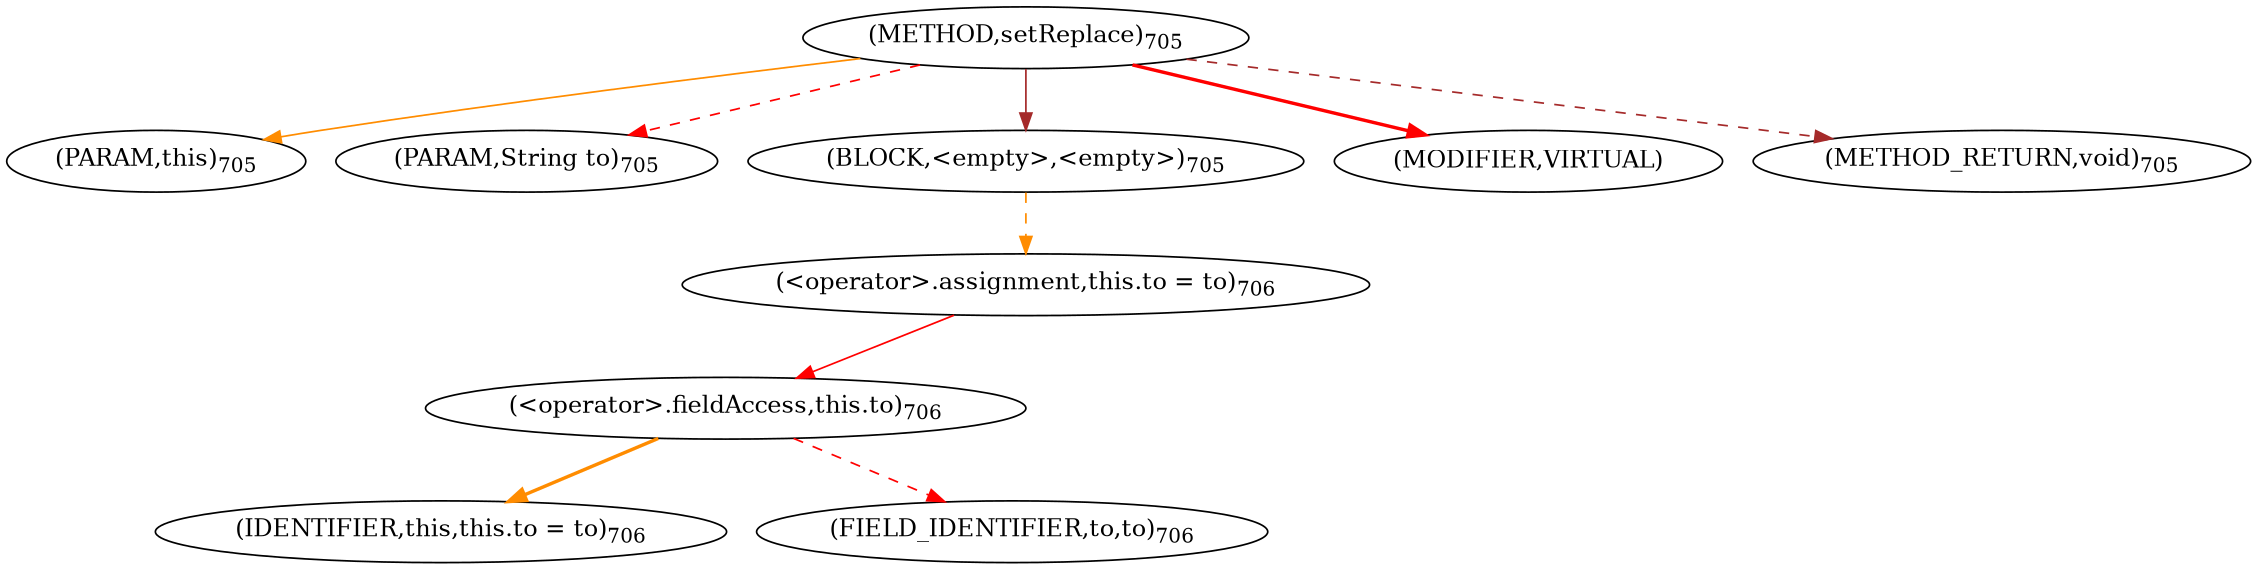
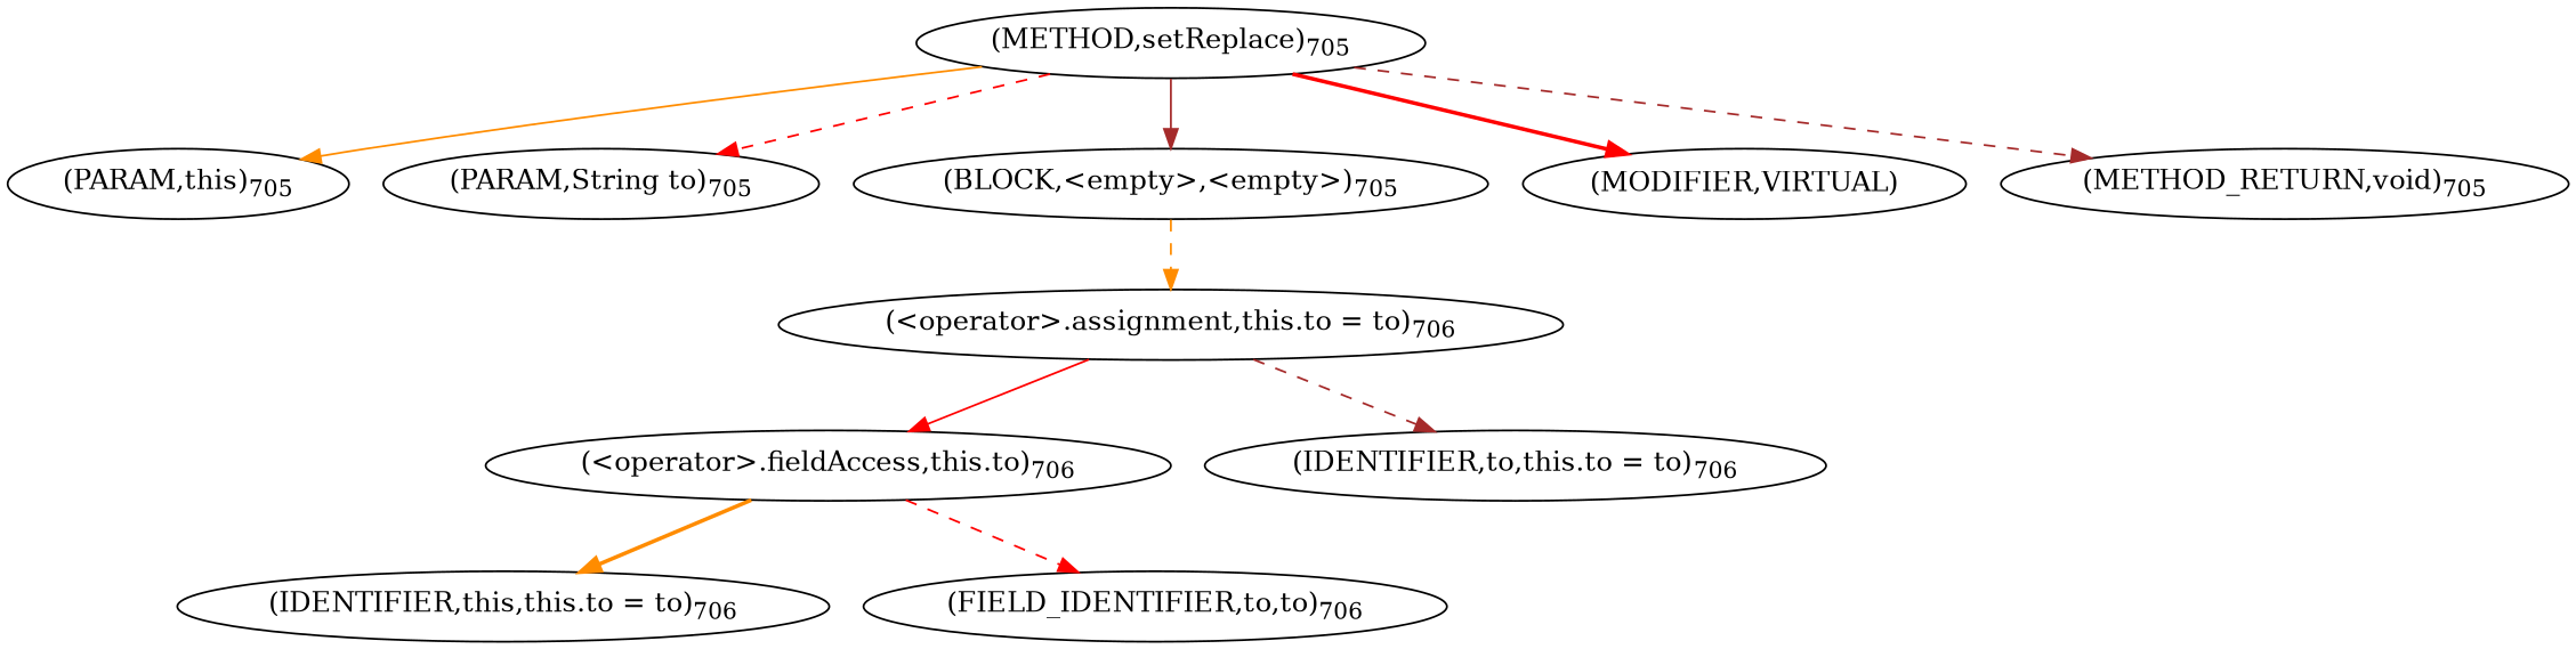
  digraph {
    edge [color=red style=dashed]
    n1 [label=<(METHOD,setReplace)<SUB>705</SUB>>]
    n2 [label=<(PARAM,this)<SUB>705</SUB>>]
    n3 [label=<(PARAM,String to)<SUB>705</SUB>>]
    n4 [label=<(BLOCK,&lt;empty&gt;,&lt;empty&gt;)<SUB>705</SUB>>]
    n5 [label=<(MODIFIER,VIRTUAL)>]
    n6 [label=<(METHOD_RETURN,void)<SUB>705</SUB>>]
    n7 [label=<(&lt;operator&gt;.assignment,this.to = to)<SUB>706</SUB>>]
    n8 [label=<(&lt;operator&gt;.fieldAccess,this.to)<SUB>706</SUB>>]
+   n9 [label=<(IDENTIFIER,to,this.to = to)<SUB>706</SUB>>]
    n10 [label=<(IDENTIFIER,this,this.to = to)<SUB>706</SUB>>]
    n11 [label=<(FIELD_IDENTIFIER,to,to)<SUB>706</SUB>>]
    n1 -> n2 [color=darkorange style=solid]
    n1 -> n3
    n1 -> n4 [color=brown style=solid]
    n1 -> n5 [style=bold]
    n1 -> n6 [color=brown]
    n4 -> n7 [color=darkorange]
    n7 -> n8 [style=solid]
+   n7 -> n9 [color=brown]
    n8 -> n10 [color=darkorange style=bold]
    n8 -> n11
  }
